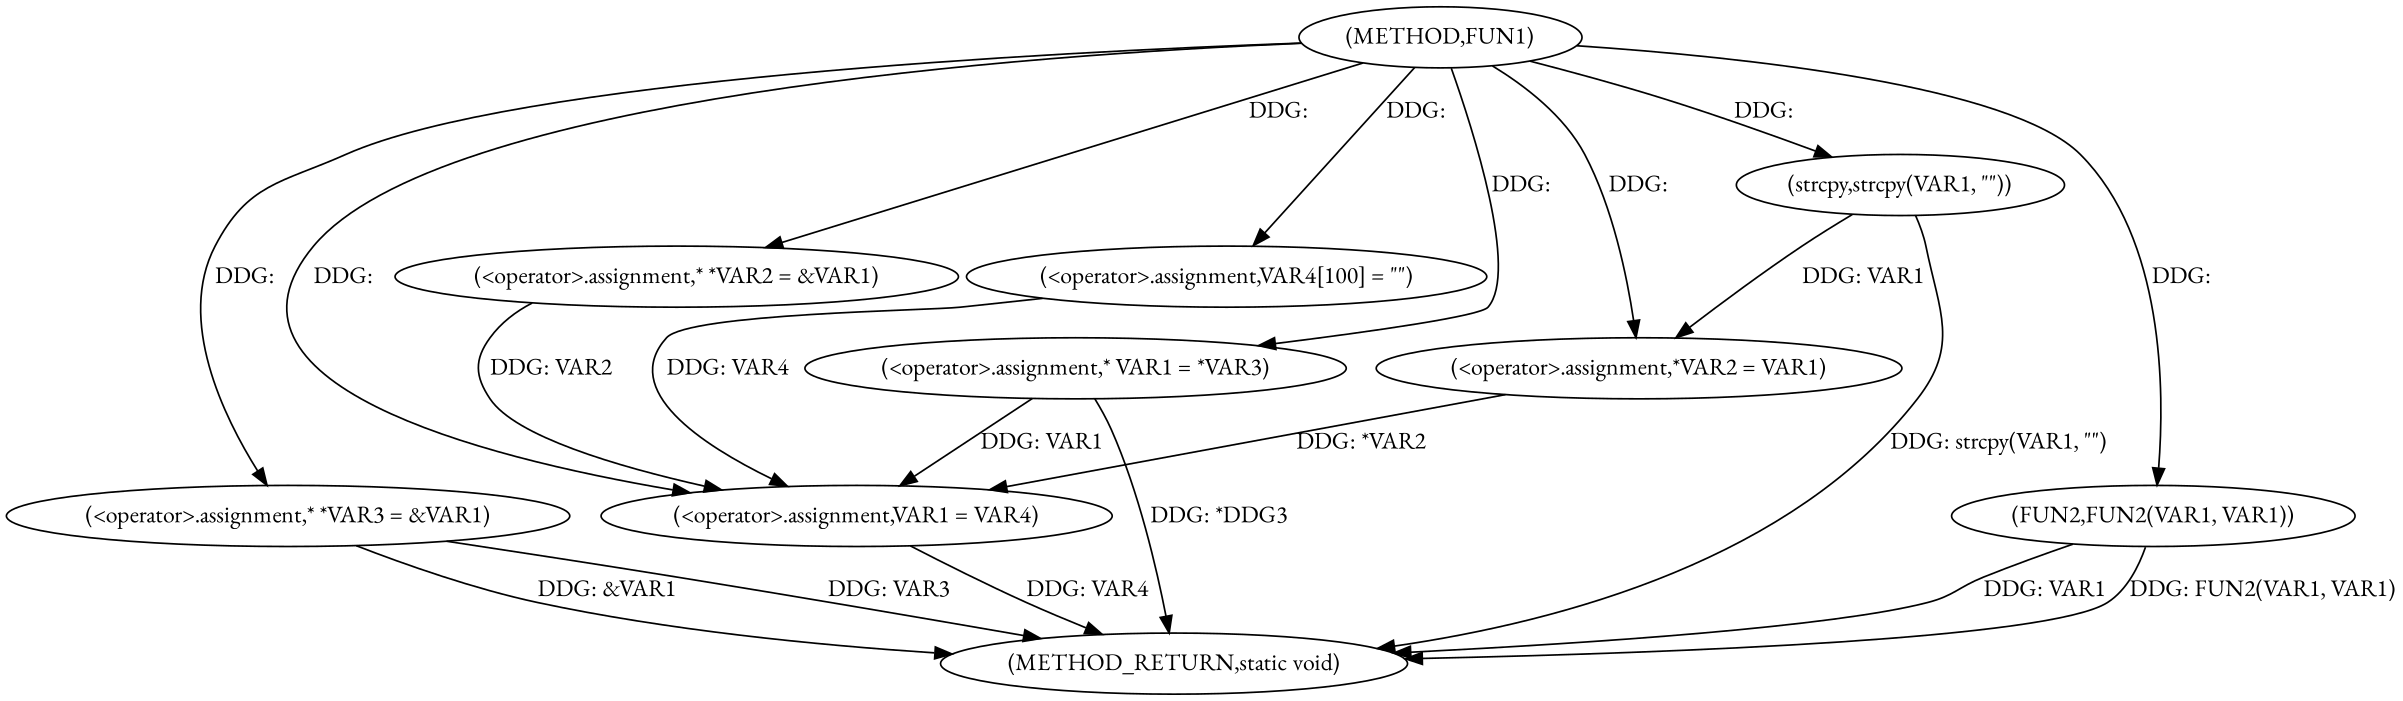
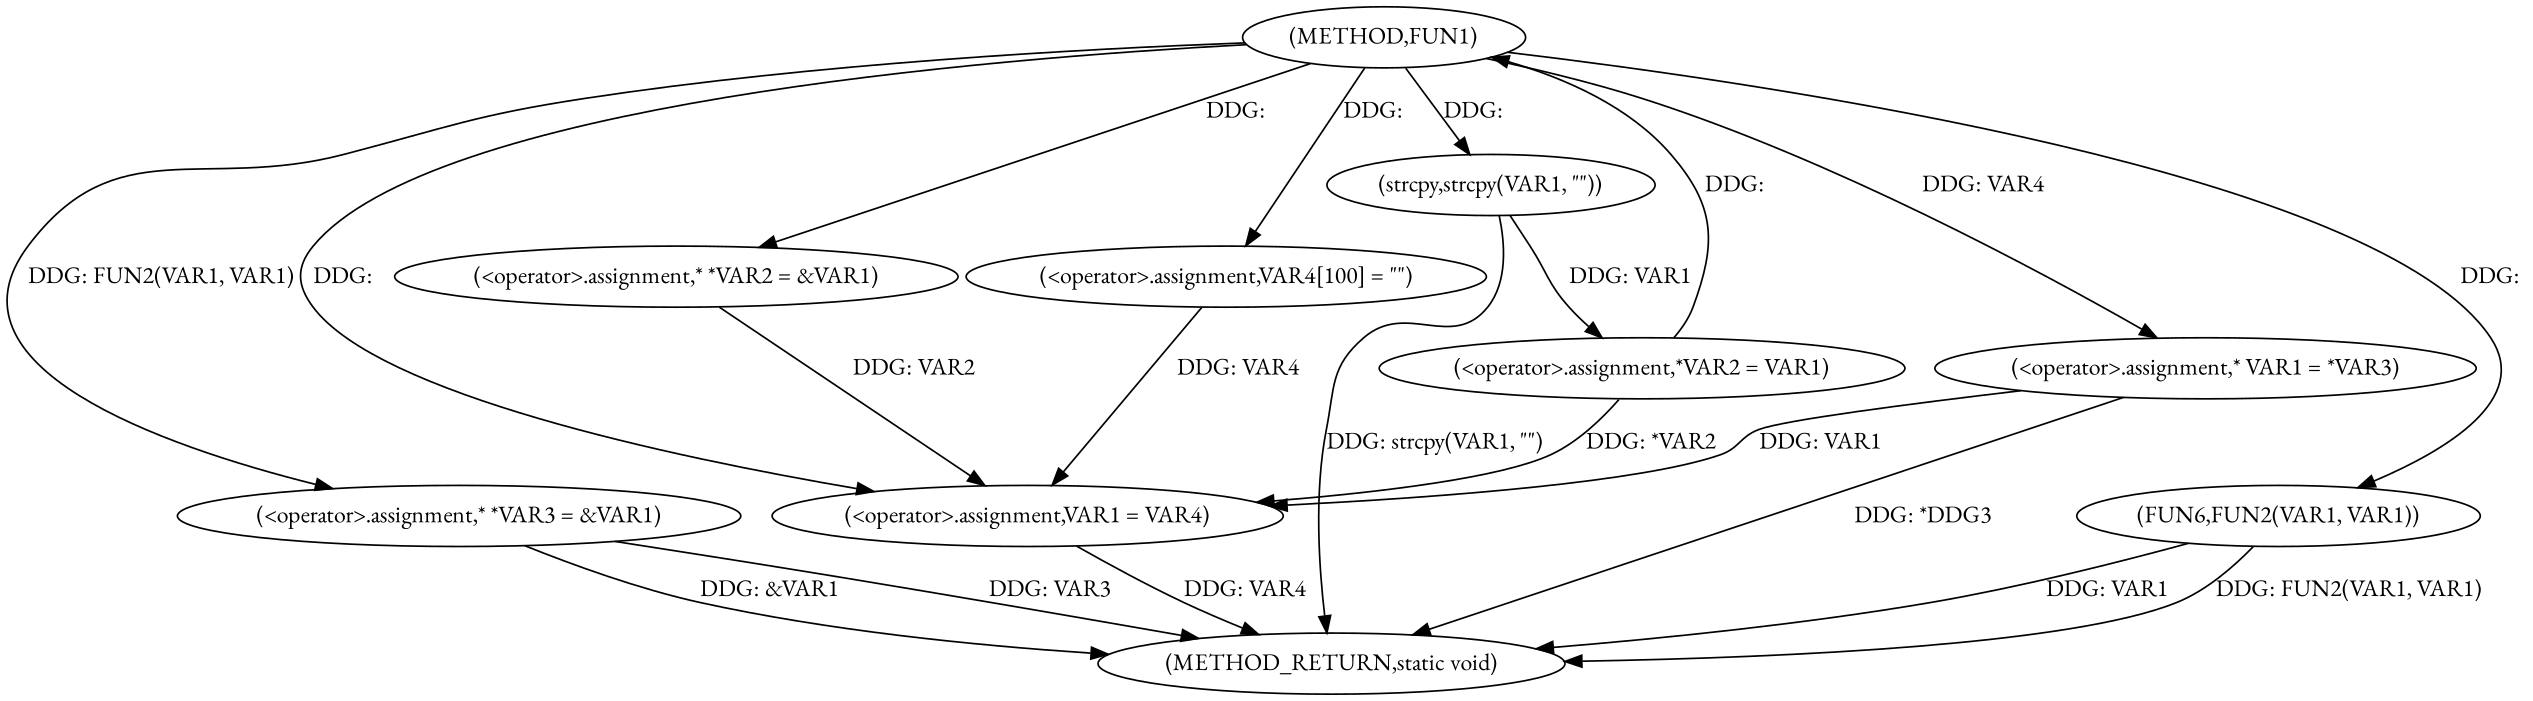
  digraph {
    fontname="EB Garamond"
    node [fontname="EB Garamond"]
    edge [fontname="EB Garamond"]
    n1 [label="(METHOD,FUN1)"]
    n2 [label="(<operator>.assignment,* *VAR2 = &VAR1)"]
    n3 [label="(<operator>.assignment,* *VAR3 = &VAR1)"]
    n4 [label="(<operator>.assignment,VAR4[100] = \"\")"]
    n5 [label="(<operator>.assignment,VAR1 = VAR4)"]
    n6 [label="(strcpy,strcpy(VAR1, \"\"))"]
    n7 [label="(<operator>.assignment,*VAR2 = VAR1)"]
    n8 [label="(<operator>.assignment,* VAR1 = *VAR3)"]
-   n9 [label="(FUN2,FUN2(VAR1, VAR1))"]
+   n9 [label="(FUN6,FUN2(VAR1, VAR1))"]
    n10 [label="(METHOD_RETURN,static void)"]
    n1 -> n2 [label="DDG: "]
-   n1 -> n3 [label="DDG: "]
+   n1 -> n3 [label="DDG: FUN2(VAR1, VAR1)"]
    n1 -> n4 [label="DDG: "]
    n1 -> n5 [label="DDG: "]
    n1 -> n6 [label="DDG: "]
-   n1 -> n7 [label="DDG: "]
-   n1 -> n8 [label="DDG: "]
+   n7 -> n1 [label="DDG: "]
+   n1 -> n8 [label="DDG: VAR4"]
    n1 -> n9 [label="DDG: "]
    n2 -> n5 [label="DDG: VAR2"]
    n3 -> n10 [label="DDG: &VAR1"]
    n3 -> n10 [label="DDG: VAR3"]
    n4 -> n5 [label="DDG: VAR4"]
    n5 -> n10 [label="DDG: VAR4"]
    n6 -> n7 [label="DDG: VAR1"]
    n6 -> n10 [label="DDG: strcpy(VAR1, \"\")"]
    n7 -> n5 [label="DDG: *VAR2"]
    n8 -> n5 [label="DDG: VAR1"]
    n8 -> n10 [label="DDG: *DDG3"]
    n9 -> n10 [label="DDG: VAR1"]
    n9 -> n10 [label="DDG: FUN2(VAR1, VAR1)"]
  }
